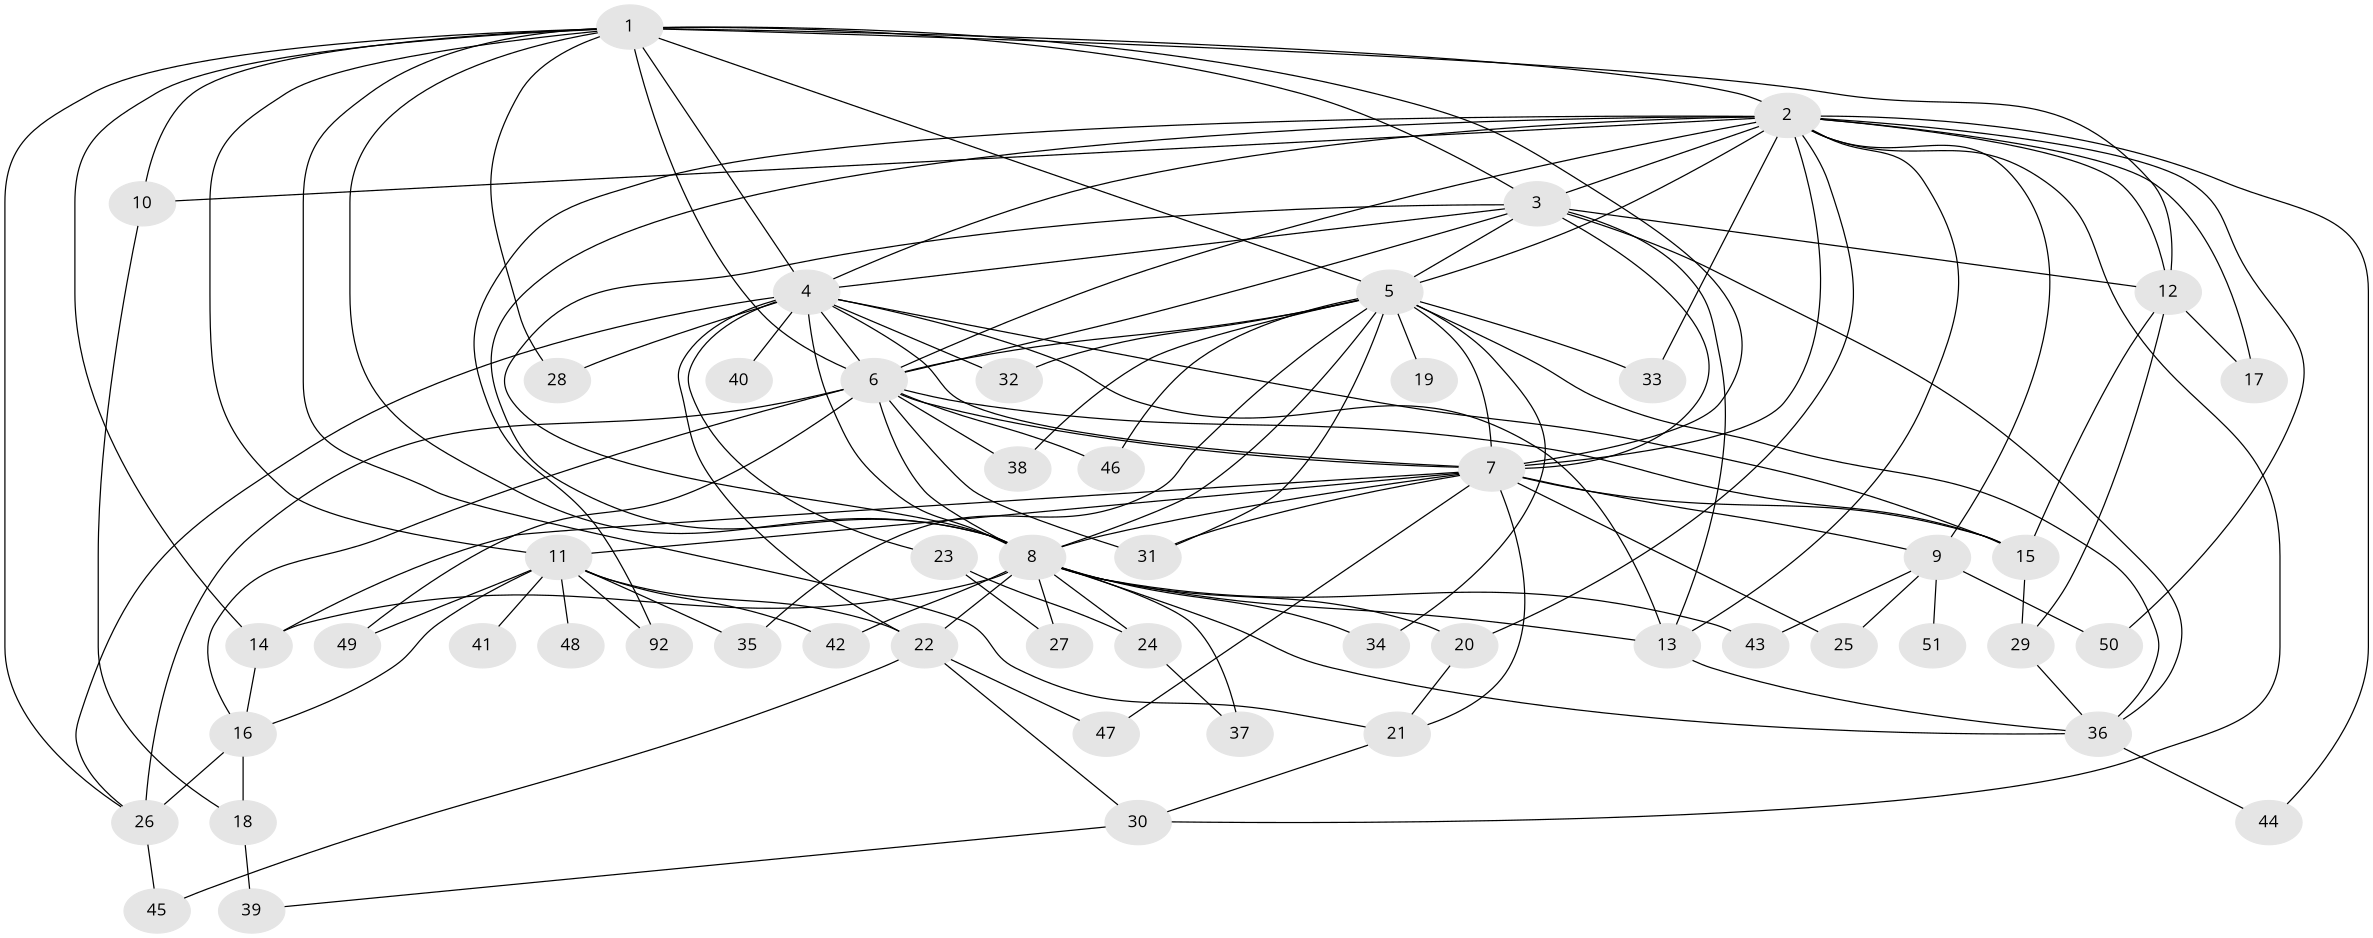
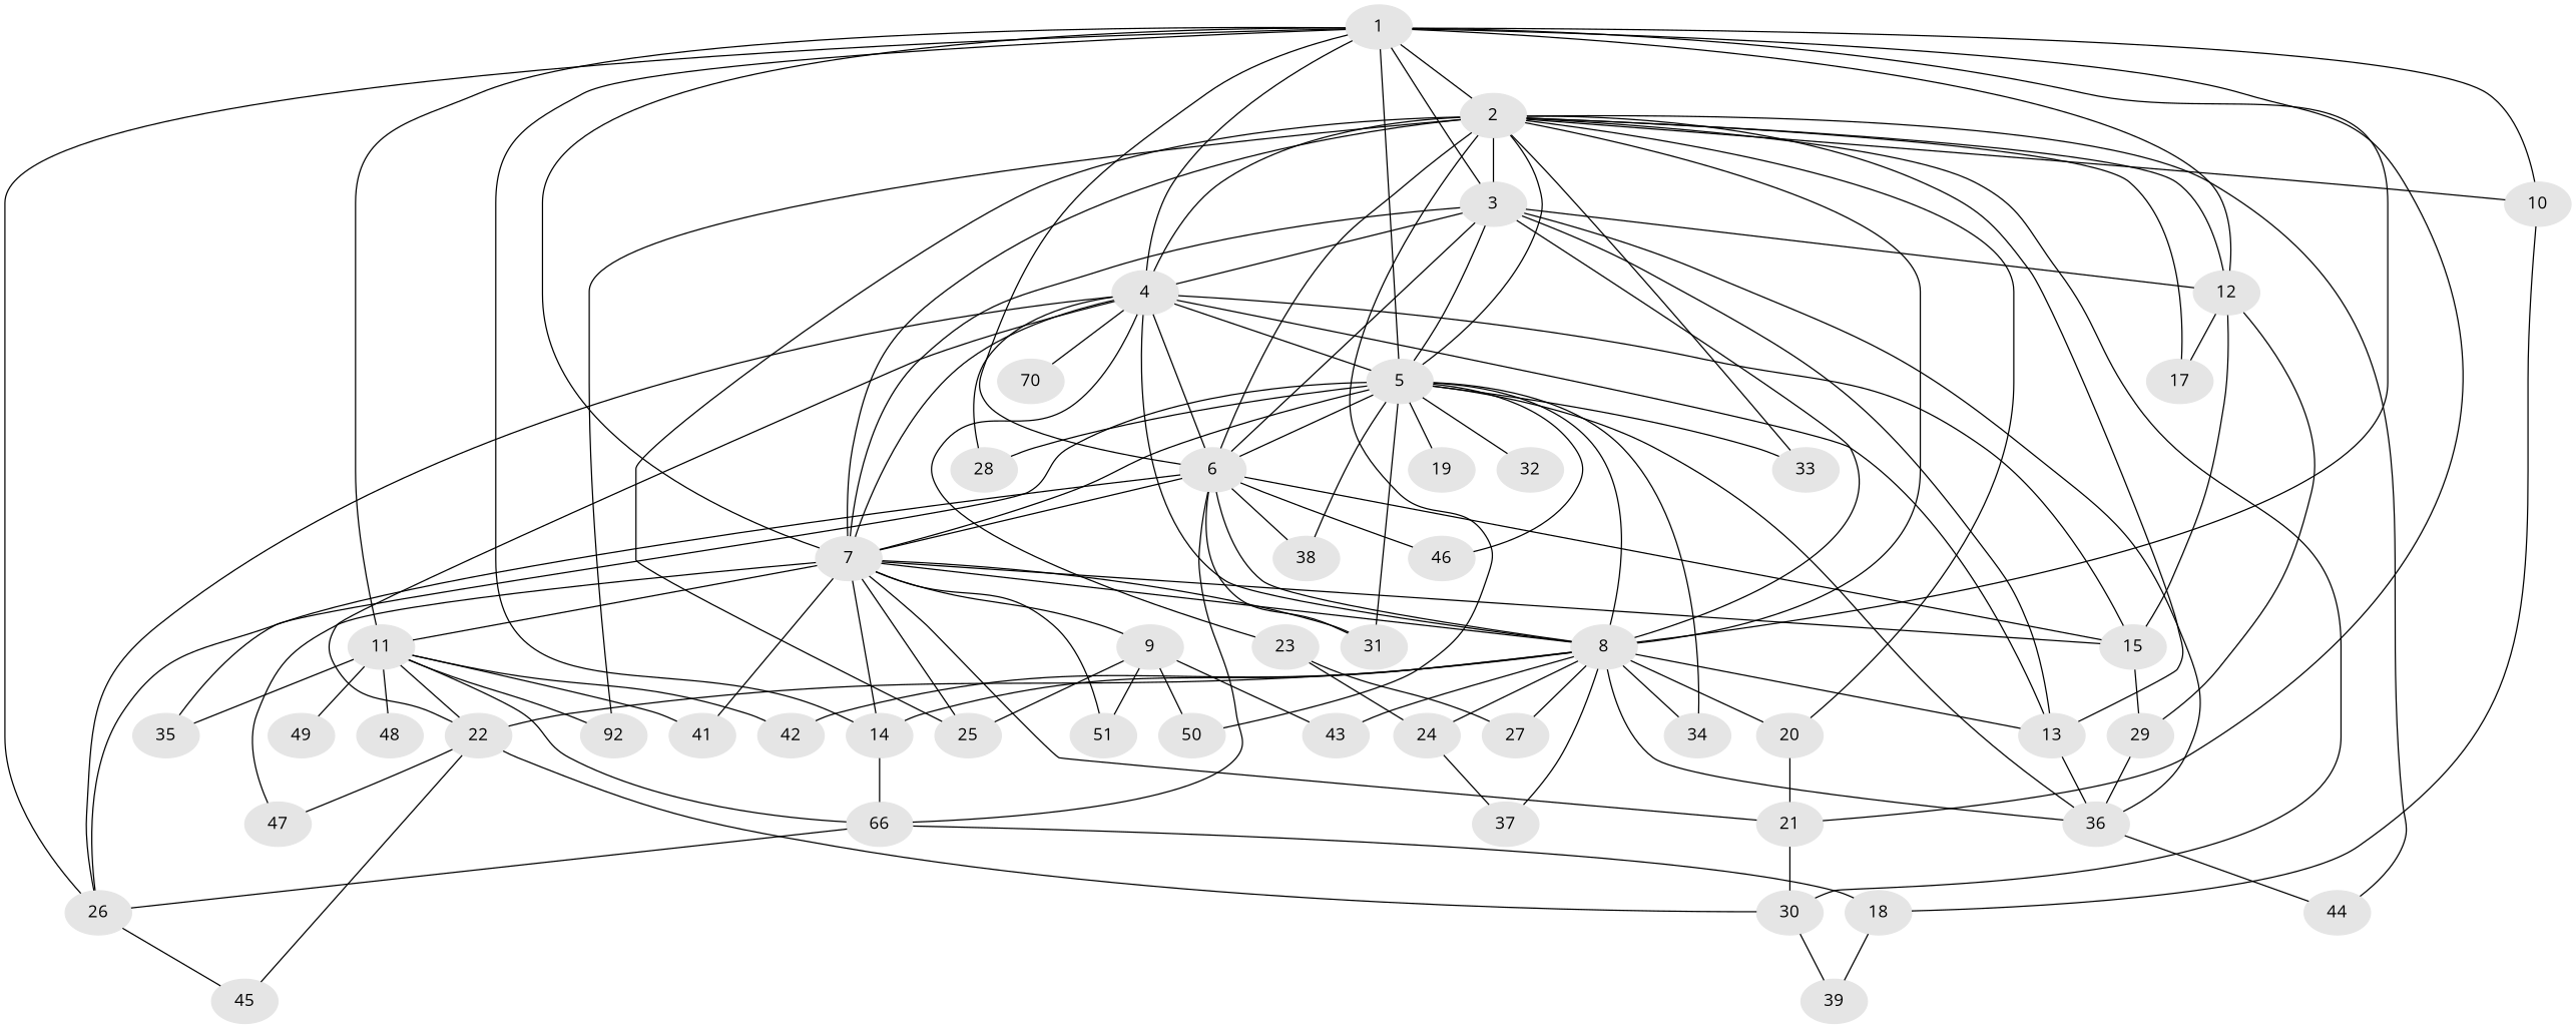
  graph {
    fontname="Open Sans"
    node [color=gray90 fontname="Open Sans" style=filled]
    edge [fontname="Open Sans" weight=1.0]
    1
    2
    3
    4
    5
    6
    7
    8
    10
    11
    12
    14
    21
    26
    28
    9
    13
    17
    20
    30
    33
    44
    50
    n24 [label=92]
    36
    15
    22
    23
-   40
+   40 [label=70]
    19
    31
    32
    34
    35
    38
    46
-   16
+   16 [label=66]
    49
    25
    41
    47
    51
    24
    27
    37
    42
    43
    18
    48
    29
    45
    39
    1 -- 2 [weight=4.0]
    1 -- 3 [weight=3.0]
    1 -- 4 [weight=3.0]
    1 -- 5 [weight=3.0]
    1 -- 6 [weight=2.0]
    1 -- 7 [weight=3.0]
    1 -- 8 [weight=3.0]
    1 -- 10
    1 -- 11 [weight=2.0]
    1 -- 12
    1 -- 14
    1 -- 21
    1 -- 26
-   1 -- 28
+   5 -- 28
    2 -- 3 [weight=2.0]
    2 -- 4 [weight=2.0]
    2 -- 5 [weight=2.0]
    2 -- 6 [weight=3.0]
    2 -- 7 [weight=2.0]
    2 -- 8 [weight=2.0]
    2 -- 10
    2 -- 12
-   2 -- 9 [weight=3.0]
+   2 -- 25 [weight=3.0]
    2 -- 13
    2 -- 17 [weight=2.0]
    2 -- 20
    2 -- 30
    2 -- 33
    2 -- 44
    2 -- 50
    2 -- n24
    3 -- 4
    3 -- 5
    3 -- 6
    3 -- 7
    3 -- 8
    3 -- 12 [weight=2.0]
    3 -- 13
    3 -- 36
-   4 -- 32
+   4 -- 5
    4 -- 6
    4 -- 7
    4 -- 8
    4 -- 26
    4 -- 28
    4 -- 13
    4 -- 15
    4 -- 22
    4 -- 23
    4 -- 40
    5 -- 6
    5 -- 7 [weight=3.0]
    5 -- 8
    5 -- 33
    5 -- 36
    5 -- 19
    5 -- 31
    5 -- 32
    5 -- 34
    5 -- 35
    5 -- 38
    5 -- 46
    6 -- 7
    6 -- 8
    6 -- 26
    6 -- 15
    6 -- 31
    6 -- 38
    6 -- 46
    6 -- 16
-   6 -- 49
    7 -- 8
    7 -- 11
    7 -- 14
    7 -- 21
    7 -- 9
    7 -- 15
    7 -- 31
    7 -- 25
+   7 -- 41
    7 -- 47
+   7 -- 51
    8 -- 14
    8 -- 13
    8 -- 20
    8 -- 36
    8 -- 22
    8 -- 34
    8 -- 24
    8 -- 27
    8 -- 37
    8 -- 42
    8 -- 43
    10 -- 18
    11 -- n24
    11 -- 22 [weight=2.0]
    11 -- 35
    11 -- 16
    11 -- 49
    11 -- 41
    11 -- 42
    11 -- 48
    12 -- 17
    12 -- 15
    12 -- 29
    14 -- 16
    21 -- 30
    26 -- 45
    9 -- 50
    9 -- 25
    9 -- 51
    9 -- 43
    13 -- 36
    20 -- 21
    30 -- 39
    36 -- 44
    15 -- 29
    22 -- 30
    22 -- 47
    22 -- 45
    23 -- 24
    23 -- 27
    16 -- 26
    16 -- 18
    24 -- 37
    18 -- 39
    29 -- 36
  }
